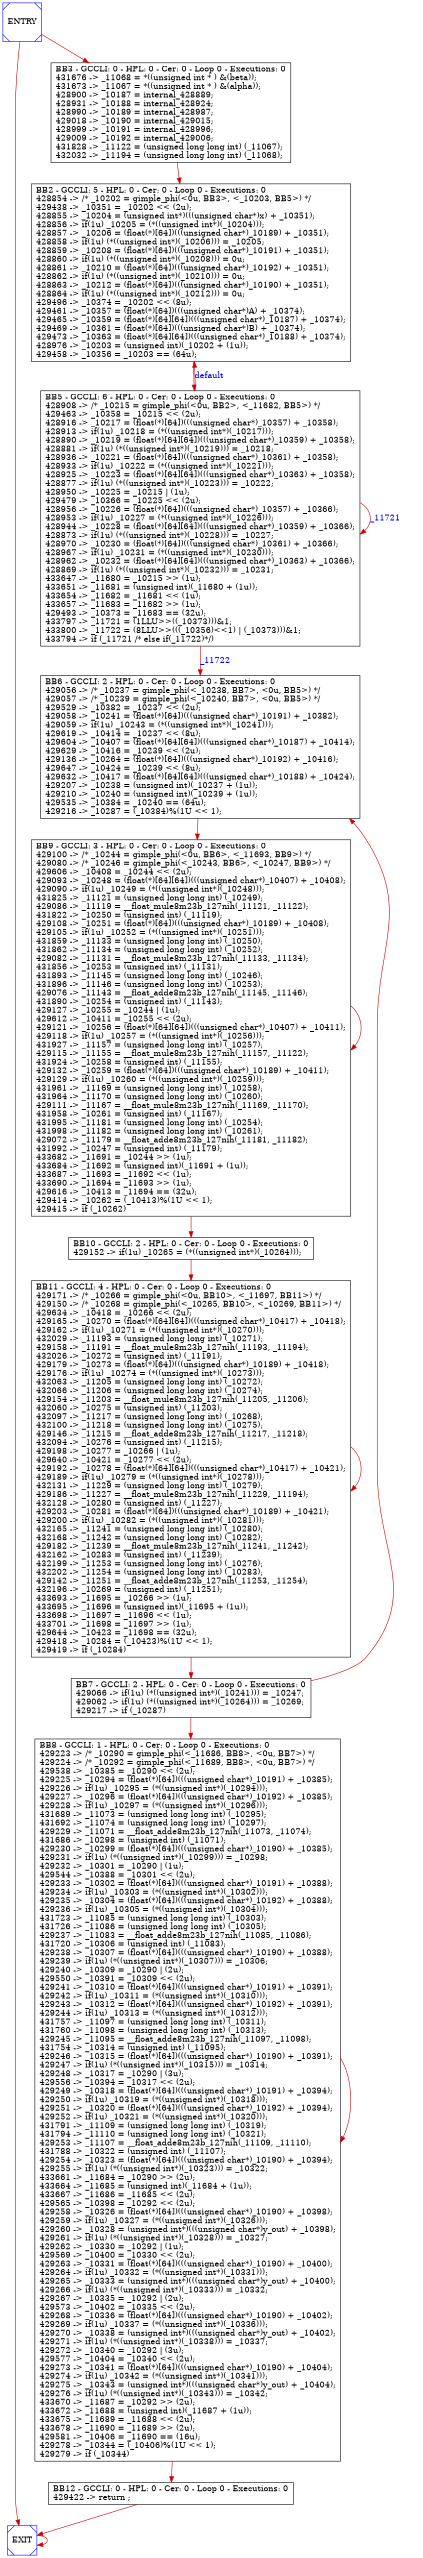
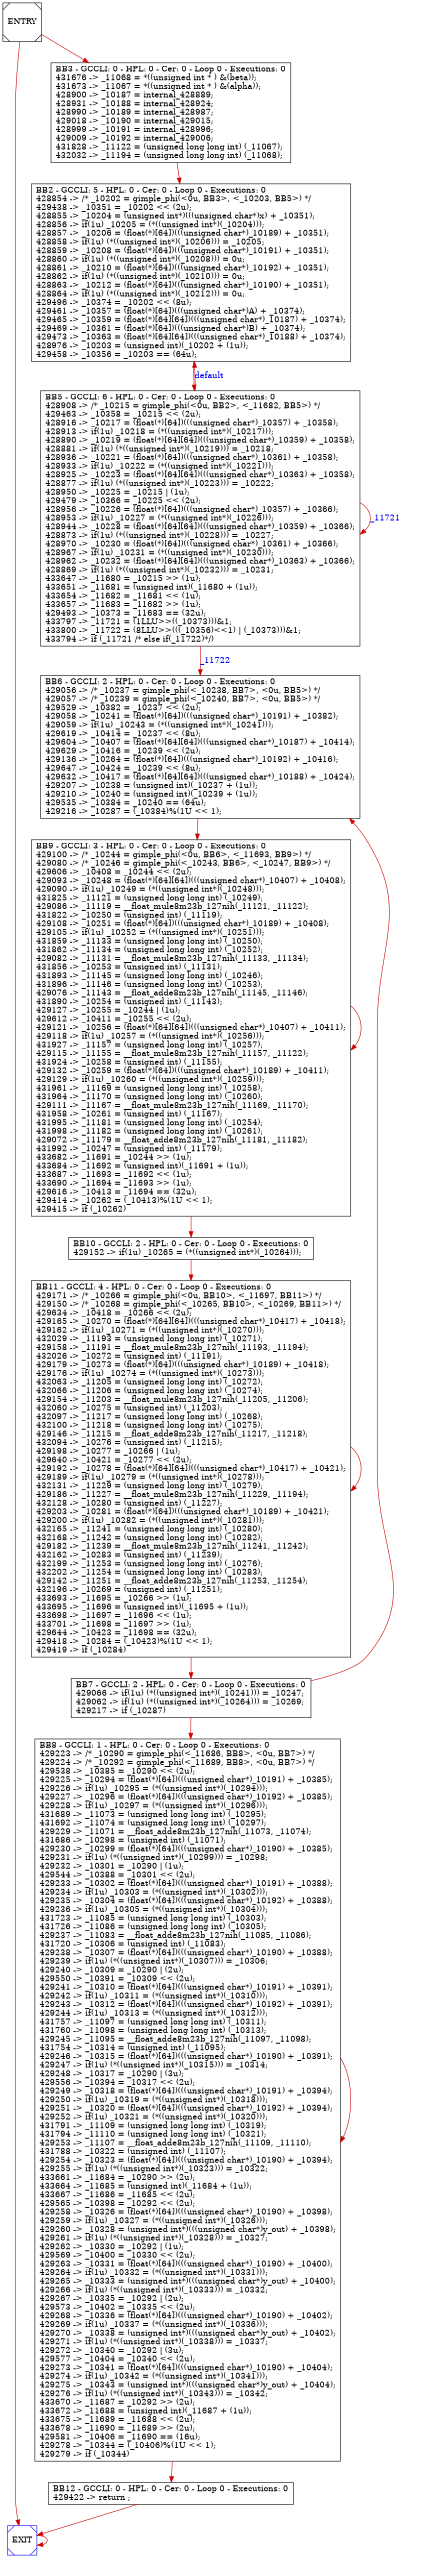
  digraph {
    node [shape=box]
    edge [color=red3 fontcolor=blue]
-   n1 [color=blue label=ENTRY shape=Msquare]
+   n1 [color=black label=ENTRY shape=Msquare]
    n2 [color=blue label=EXIT shape=Msquare]
    n3 [label="BB3 - GCCLI: 0 - HPL: 0 - Cer: 0 - Loop 0 - Executions: 0\n431676 -> _11068 = *((unsigned int * ) &(beta));\l431673 -> _11067 = *((unsigned int * ) &(alpha));\l428900 -> _10187 = internal_428889;\l428931 -> _10188 = internal_428924;\l428990 -> _10189 = internal_428987;\l429018 -> _10190 = internal_429015;\l428999 -> _10191 = internal_428996;\l429009 -> _10192 = internal_429006;\l431828 -> _11122 = (unsigned long long int) (_11067);\l432032 -> _11194 = (unsigned long long int) (_11068);\l"]
    n4 [label="BB2 - GCCLI: 5 - HPL: 0 - Cer: 0 - Loop 0 - Executions: 0\l428854 -> /* _10202 = gimple_phi(<0u, BB3>, <_10203, BB5>) */\l429438 -> _10351 = _10202 << (2u);\l428855 -> _10204 = (unsigned int*)(((unsigned char*)x) + _10351);\l428856 -> if(1u) _10205 = (*((unsigned int*)(_10204)));\l428857 -> _10206 = (float(*)[64])(((unsigned char*)_10189) + _10351);\l428858 -> if(1u) (*((unsigned int*)(_10206))) = _10205;\l428859 -> _10208 = (float(*)[64])(((unsigned char*)_10191) + _10351);\l428860 -> if(1u) (*((unsigned int*)(_10208))) = 0u;\l428861 -> _10210 = (float(*)[64])(((unsigned char*)_10192) + _10351);\l428862 -> if(1u) (*((unsigned int*)(_10210))) = 0u;\l428863 -> _10212 = (float(*)[64])(((unsigned char*)_10190) + _10351);\l428864 -> if(1u) (*((unsigned int*)(_10212))) = 0u;\l429496 -> _10374 = _10202 << (8u);\l429461 -> _10357 = (float(*)[64])(((unsigned char*)A) + _10374);\l429465 -> _10359 = (float(*)[64][64])(((unsigned char*)_10187) + _10374);\l429469 -> _10361 = (float(*)[64])(((unsigned char*)B) + _10374);\l429473 -> _10363 = (float(*)[64][64])(((unsigned char*)_10188) + _10374);\l428976 -> _10203 = (unsigned int)(_10202 + (1u));\l429458 -> _10356 = _10203 == (64u);\l"]
    n5 [label="BB5 - GCCLI: 6 - HPL: 0 - Cer: 0 - Loop 0 - Executions: 0\l428908 -> /* _10215 = gimple_phi(<0u, BB2>, <_11682, BB5>) */\l429463 -> _10358 = _10215 << (2u);\l428916 -> _10217 = (float(*)[64])(((unsigned char*)_10357) + _10358);\l428913 -> if(1u) _10218 = (*((unsigned int*)(_10217)));\l428890 -> _10219 = (float(*)[64][64])(((unsigned char*)_10359) + _10358);\l428881 -> if(1u) (*((unsigned int*)(_10219))) = _10218;\l428936 -> _10221 = (float(*)[64])(((unsigned char*)_10361) + _10358);\l428933 -> if(1u) _10222 = (*((unsigned int*)(_10221)));\l428925 -> _10223 = (float(*)[64][64])(((unsigned char*)_10363) + _10358);\l428877 -> if(1u) (*((unsigned int*)(_10223))) = _10222;\l428950 -> _10225 = _10215 | (1u);\l429479 -> _10366 = _10225 << (2u);\l428956 -> _10226 = (float(*)[64])(((unsigned char*)_10357) + _10366);\l428953 -> if(1u) _10227 = (*((unsigned int*)(_10226)));\l428944 -> _10228 = (float(*)[64][64])(((unsigned char*)_10359) + _10366);\l428873 -> if(1u) (*((unsigned int*)(_10228))) = _10227;\l428970 -> _10230 = (float(*)[64])(((unsigned char*)_10361) + _10366);\l428967 -> if(1u) _10231 = (*((unsigned int*)(_10230)));\l428962 -> _10232 = (float(*)[64][64])(((unsigned char*)_10363) + _10366);\l428869 -> if(1u) (*((unsigned int*)(_10232))) = _10231;\l433647 -> _11680 = _10215 >> (1u);\l433651 -> _11681 = (unsigned int)(_11680 + (1u));\l433654 -> _11682 = _11681 << (1u);\l433657 -> _11683 = _11682 >> (1u);\l429493 -> _10373 = _11683 == (32u);\l433797 -> _11721 = (1LLU>>((_10373)))&1;\l433800 -> _11722 = (8LLU>>(((_10356)<<1) | (_10373)))&1;\l433794 -> if (_11721 /* else if(_11722)*/)\l"]
    n6 [label="BB6 - GCCLI: 2 - HPL: 0 - Cer: 0 - Loop 0 - Executions: 0\l429056 -> /* _10237 = gimple_phi(<_10238, BB7>, <0u, BB5>) */\l429057 -> /* _10239 = gimple_phi(<_10240, BB7>, <0u, BB5>) */\l429529 -> _10382 = _10237 << (2u);\l429058 -> _10241 = (float(*)[64])(((unsigned char*)_10191) + _10382);\l429059 -> if(1u) _10243 = (*((unsigned int*)(_10241)));\l429619 -> _10414 = _10237 << (8u);\l429604 -> _10407 = (float(*)[64][64])(((unsigned char*)_10187) + _10414);\l429629 -> _10416 = _10239 << (2u);\l429136 -> _10264 = (float(*)[64])(((unsigned char*)_10192) + _10416);\l429647 -> _10424 = _10239 << (8u);\l429632 -> _10417 = (float(*)[64][64])(((unsigned char*)_10188) + _10424);\l429207 -> _10238 = (unsigned int)(_10237 + (1u));\l429210 -> _10240 = (unsigned int)(_10239 + (1u));\l429535 -> _10384 = _10240 == (64u);\l429216 -> _10287 = (_10384)%(1U << 1);\l"]
    n7 [label="BB9 - GCCLI: 3 - HPL: 0 - Cer: 0 - Loop 0 - Executions: 0\l429100 -> /* _10244 = gimple_phi(<0u, BB6>, <_11693, BB9>) */\l429080 -> /* _10246 = gimple_phi(<_10243, BB6>, <_10247, BB9>) */\l429606 -> _10408 = _10244 << (2u);\l429093 -> _10248 = (float(*)[64][64])(((unsigned char*)_10407) + _10408);\l429090 -> if(1u) _10249 = (*((unsigned int*)(_10248)));\l431825 -> _11121 = (unsigned long long int) (_10249);\l429086 -> _11119 = __float_mule8m23b_127nih(_11121, _11122);\l431822 -> _10250 = (unsigned int) (_11119);\l429108 -> _10251 = (float(*)[64])(((unsigned char*)_10189) + _10408);\l429105 -> if(1u) _10252 = (*((unsigned int*)(_10251)));\l431859 -> _11133 = (unsigned long long int) (_10250);\l431862 -> _11134 = (unsigned long long int) (_10252);\l429082 -> _11131 = __float_mule8m23b_127nih(_11133, _11134);\l431856 -> _10253 = (unsigned int) (_11131);\l431893 -> _11145 = (unsigned long long int) (_10246);\l431896 -> _11146 = (unsigned long long int) (_10253);\l429076 -> _11143 = __float_adde8m23b_127nih(_11145, _11146);\l431890 -> _10254 = (unsigned int) (_11143);\l429127 -> _10255 = _10244 | (1u);\l429612 -> _10411 = _10255 << (2u);\l429121 -> _10256 = (float(*)[64][64])(((unsigned char*)_10407) + _10411);\l429118 -> if(1u) _10257 = (*((unsigned int*)(_10256)));\l431927 -> _11157 = (unsigned long long int) (_10257);\l429115 -> _11155 = __float_mule8m23b_127nih(_11157, _11122);\l431924 -> _10258 = (unsigned int) (_11155);\l429132 -> _10259 = (float(*)[64])(((unsigned char*)_10189) + _10411);\l429129 -> if(1u) _10260 = (*((unsigned int*)(_10259)));\l431961 -> _11169 = (unsigned long long int) (_10258);\l431964 -> _11170 = (unsigned long long int) (_10260);\l429111 -> _11167 = __float_mule8m23b_127nih(_11169, _11170);\l431958 -> _10261 = (unsigned int) (_11167);\l431995 -> _11181 = (unsigned long long int) (_10254);\l431998 -> _11182 = (unsigned long long int) (_10261);\l429072 -> _11179 = __float_adde8m23b_127nih(_11181, _11182);\l431992 -> _10247 = (unsigned int) (_11179);\l433682 -> _11691 = _10244 >> (1u);\l433684 -> _11692 = (unsigned int)(_11691 + (1u));\l433687 -> _11693 = _11692 << (1u);\l433690 -> _11694 = _11693 >> (1u);\l429616 -> _10413 = _11694 == (32u);\l429414 -> _10262 = (_10413)%(1U << 1);\l429415 -> if (_10262)\l"]
    n8 [label="BB7 - GCCLI: 2 - HPL: 0 - Cer: 0 - Loop 0 - Executions: 0\n429066 -> if(1u) (*((unsigned int*)(_10241))) = _10247;\l429062 -> if(1u) (*((unsigned int*)(_10264))) = _10269;\l429217 -> if (_10287)\l"]
    n9 [label="BB8 - GCCLI: 1 - HPL: 0 - Cer: 0 - Loop 0 - Executions: 0\l429223 -> /* _10290 = gimple_phi(<_11686, BB8>, <0u, BB7>) */\l429224 -> /* _10292 = gimple_phi(<_11689, BB8>, <0u, BB7>) */\l429538 -> _10385 = _10290 << (2u);\l429225 -> _10294 = (float(*)[64])(((unsigned char*)_10191) + _10385);\l429226 -> if(1u) _10295 = (*((unsigned int*)(_10294)));\l429227 -> _10296 = (float(*)[64])(((unsigned char*)_10192) + _10385);\l429228 -> if(1u) _10297 = (*((unsigned int*)(_10296)));\l431689 -> _11073 = (unsigned long long int) (_10295);\l431692 -> _11074 = (unsigned long long int) (_10297);\l429229 -> _11071 = __float_adde8m23b_127nih(_11073, _11074);\l431686 -> _10298 = (unsigned int) (_11071);\l429230 -> _10299 = (float(*)[64])(((unsigned char*)_10190) + _10385);\l429231 -> if(1u) (*((unsigned int*)(_10299))) = _10298;\l429232 -> _10301 = _10290 | (1u);\l429544 -> _10388 = _10301 << (2u);\l429233 -> _10302 = (float(*)[64])(((unsigned char*)_10191) + _10388);\l429234 -> if(1u) _10303 = (*((unsigned int*)(_10302)));\l429235 -> _10304 = (float(*)[64])(((unsigned char*)_10192) + _10388);\l429236 -> if(1u) _10305 = (*((unsigned int*)(_10304)));\l431723 -> _11085 = (unsigned long long int) (_10303);\l431726 -> _11086 = (unsigned long long int) (_10305);\l429237 -> _11083 = __float_adde8m23b_127nih(_11085, _11086);\l431720 -> _10306 = (unsigned int) (_11083);\l429238 -> _10307 = (float(*)[64])(((unsigned char*)_10190) + _10388);\l429239 -> if(1u) (*((unsigned int*)(_10307))) = _10306;\l429240 -> _10309 = _10290 | (2u);\l429550 -> _10391 = _10309 << (2u);\l429241 -> _10310 = (float(*)[64])(((unsigned char*)_10191) + _10391);\l429242 -> if(1u) _10311 = (*((unsigned int*)(_10310)));\l429243 -> _10312 = (float(*)[64])(((unsigned char*)_10192) + _10391);\l429244 -> if(1u) _10313 = (*((unsigned int*)(_10312)));\l431757 -> _11097 = (unsigned long long int) (_10311);\l431760 -> _11098 = (unsigned long long int) (_10313);\l429245 -> _11095 = __float_adde8m23b_127nih(_11097, _11098);\l431754 -> _10314 = (unsigned int) (_11095);\l429246 -> _10315 = (float(*)[64])(((unsigned char*)_10190) + _10391);\l429247 -> if(1u) (*((unsigned int*)(_10315))) = _10314;\l429248 -> _10317 = _10290 | (3u);\l429556 -> _10394 = _10317 << (2u);\l429249 -> _10318 = (float(*)[64])(((unsigned char*)_10191) + _10394);\l429250 -> if(1u) _10319 = (*((unsigned int*)(_10318)));\l429251 -> _10320 = (float(*)[64])(((unsigned char*)_10192) + _10394);\l429252 -> if(1u) _10321 = (*((unsigned int*)(_10320)));\l431791 -> _11109 = (unsigned long long int) (_10319);\l431794 -> _11110 = (unsigned long long int) (_10321);\l429253 -> _11107 = __float_adde8m23b_127nih(_11109, _11110);\l431788 -> _10322 = (unsigned int) (_11107);\l429254 -> _10323 = (float(*)[64])(((unsigned char*)_10190) + _10394);\l429255 -> if(1u) (*((unsigned int*)(_10323))) = _10322;\l433661 -> _11684 = _10290 >> (2u);\l433664 -> _11685 = (unsigned int)(_11684 + (1u));\l433667 -> _11686 = _11685 << (2u);\l429565 -> _10398 = _10292 << (2u);\l429258 -> _10326 = (float(*)[64])(((unsigned char*)_10190) + _10398);\l429259 -> if(1u) _10327 = (*((unsigned int*)(_10326)));\l429260 -> _10328 = (unsigned int*)(((unsigned char*)y_out) + _10398);\l429261 -> if(1u) (*((unsigned int*)(_10328))) = _10327;\l429262 -> _10330 = _10292 | (1u);\l429569 -> _10400 = _10330 << (2u);\l429263 -> _10331 = (float(*)[64])(((unsigned char*)_10190) + _10400);\l429264 -> if(1u) _10332 = (*((unsigned int*)(_10331)));\l429265 -> _10333 = (unsigned int*)(((unsigned char*)y_out) + _10400);\l429266 -> if(1u) (*((unsigned int*)(_10333))) = _10332;\l429267 -> _10335 = _10292 | (2u);\l429573 -> _10402 = _10335 << (2u);\l429268 -> _10336 = (float(*)[64])(((unsigned char*)_10190) + _10402);\l429269 -> if(1u) _10337 = (*((unsigned int*)(_10336)));\l429270 -> _10338 = (unsigned int*)(((unsigned char*)y_out) + _10402);\l429271 -> if(1u) (*((unsigned int*)(_10338))) = _10337;\l429272 -> _10340 = _10292 | (3u);\l429577 -> _10404 = _10340 << (2u);\l429273 -> _10341 = (float(*)[64])(((unsigned char*)_10190) + _10404);\l429274 -> if(1u) _10342 = (*((unsigned int*)(_10341)));\l429275 -> _10343 = (unsigned int*)(((unsigned char*)y_out) + _10404);\l429276 -> if(1u) (*((unsigned int*)(_10343))) = _10342;\l433670 -> _11687 = _10292 >> (2u);\l433672 -> _11688 = (unsigned int)(_11687 + (1u));\l433675 -> _11689 = _11688 << (2u);\l433678 -> _11690 = _11689 >> (2u);\l429581 -> _10406 = _11690 == (16u);\l429278 -> _10344 = (_10406)%(1U << 1);\l429279 -> if (_10344)\l"]
    n10 [label="BB12 - GCCLI: 0 - HPL: 0 - Cer: 0 - Loop 0 - Executions: 0\n429422 -> return ;\l"]
    n11 [label="BB10 - GCCLI: 2 - HPL: 0 - Cer: 0 - Loop 0 - Executions: 0\n429152 -> if(1u) _10265 = (*((unsigned int*)(_10264)));\l"]
    n12 [label="BB11 - GCCLI: 4 - HPL: 0 - Cer: 0 - Loop 0 - Executions: 0\l429171 -> /* _10266 = gimple_phi(<0u, BB10>, <_11697, BB11>) */\l429150 -> /* _10268 = gimple_phi(<_10265, BB10>, <_10269, BB11>) */\l429634 -> _10418 = _10266 << (2u);\l429165 -> _10270 = (float(*)[64][64])(((unsigned char*)_10417) + _10418);\l429162 -> if(1u) _10271 = (*((unsigned int*)(_10270)));\l432029 -> _11193 = (unsigned long long int) (_10271);\l429158 -> _11191 = __float_mule8m23b_127nih(_11193, _11194);\l432026 -> _10272 = (unsigned int) (_11191);\l429179 -> _10273 = (float(*)[64])(((unsigned char*)_10189) + _10418);\l429176 -> if(1u) _10274 = (*((unsigned int*)(_10273)));\l432063 -> _11205 = (unsigned long long int) (_10272);\l432066 -> _11206 = (unsigned long long int) (_10274);\l429154 -> _11203 = __float_mule8m23b_127nih(_11205, _11206);\l432060 -> _10275 = (unsigned int) (_11203);\l432097 -> _11217 = (unsigned long long int) (_10268);\l432100 -> _11218 = (unsigned long long int) (_10275);\l429146 -> _11215 = __float_adde8m23b_127nih(_11217, _11218);\l432094 -> _10276 = (unsigned int) (_11215);\l429198 -> _10277 = _10266 | (1u);\l429640 -> _10421 = _10277 << (2u);\l429192 -> _10278 = (float(*)[64][64])(((unsigned char*)_10417) + _10421);\l429189 -> if(1u) _10279 = (*((unsigned int*)(_10278)));\l432131 -> _11229 = (unsigned long long int) (_10279);\l429186 -> _11227 = __float_mule8m23b_127nih(_11229, _11194);\l432128 -> _10280 = (unsigned int) (_11227);\l429203 -> _10281 = (float(*)[64])(((unsigned char*)_10189) + _10421);\l429200 -> if(1u) _10282 = (*((unsigned int*)(_10281)));\l432165 -> _11241 = (unsigned long long int) (_10280);\l432168 -> _11242 = (unsigned long long int) (_10282);\l429182 -> _11239 = __float_mule8m23b_127nih(_11241, _11242);\l432162 -> _10283 = (unsigned int) (_11239);\l432199 -> _11253 = (unsigned long long int) (_10276);\l432202 -> _11254 = (unsigned long long int) (_10283);\l429142 -> _11251 = __float_adde8m23b_127nih(_11253, _11254);\l432196 -> _10269 = (unsigned int) (_11251);\l433693 -> _11695 = _10266 >> (1u);\l433695 -> _11696 = (unsigned int)(_11695 + (1u));\l433698 -> _11697 = _11696 << (1u);\l433701 -> _11698 = _11697 >> (1u);\l429644 -> _10423 = _11698 == (32u);\l429418 -> _10284 = (_10423)%(1U << 1);\l429419 -> if (_10284)\l"]
    n1 -> n2
    n1 -> n3
    n2 -> n2
    n3 -> n4
    n4 -> n5
    n5 -> n4 [label=default]
    n5 -> n5 [label=_11721]
    n5 -> n6 [label=_11722]
    n6 -> n7
    n7 -> n7
    n7 -> n11
    n8 -> n6
    n8 -> n9
    n9 -> n9
    n9 -> n10
    n10 -> n2
    n11 -> n12
    n12 -> n8
    n12 -> n12
  }
